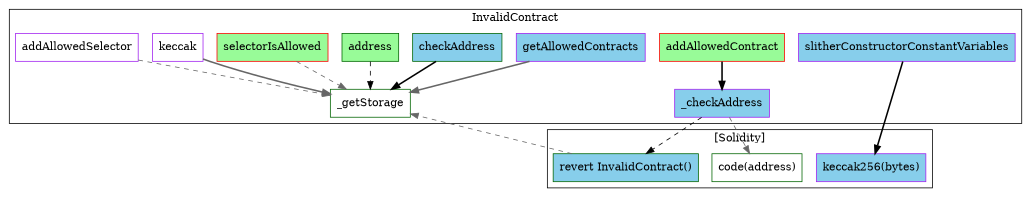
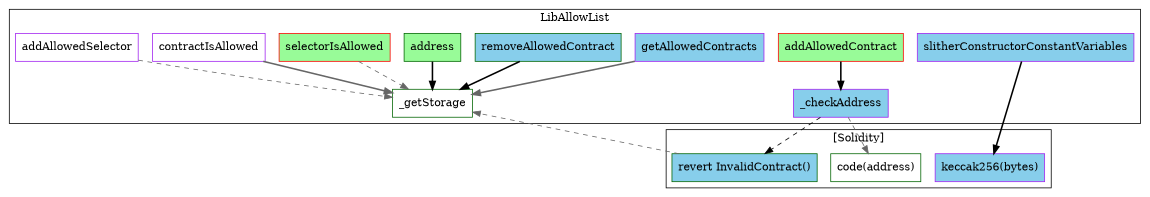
  strict digraph {
    rankdir=TB
    node [color=purple fillcolor=skyblue shape=box style=filled]
    edge [color=gray40 style=dashed]
    n1 [color=darkgreen fillcolor=white label=_getStorage]
    n2 [color=red fillcolor=palegreen label=addAllowedContract]
    n3 [label=_checkAddress]
    n4 [label=getAllowedContracts]
-   n5 [color=darkgreen label=checkAddress]
+   n5 [color=darkgreen label=removeAllowedContract]
    n6 [label=slitherConstructorConstantVariables]
    n7 [color=darkgreen fillcolor=palegreen label=address]
    n8 [color=red fillcolor=palegreen label=selectorIsAllowed]
-   n9 [fillcolor=white label=keccak]
+   n9 [fillcolor=white label=contractIsAllowed]
    n10 [fillcolor=white label=addAllowedSelector]
    "keccak256(bytes)"
    "revert InvalidContract()" [color=darkgreen]
    "code(address)" [color=darkgreen fillcolor=white]
    subgraph cluster_1 {
-     label=InvalidContract
+     label=LibAllowList
      n1
      n2
      n3
      n4
      n5
      n6
      n7
      n8
      n9
      n10
    }
    subgraph cluster_2 {
      label="[Solidity]"
      "keccak256(bytes)"
      "revert InvalidContract()"
      "code(address)"
    }
    n2 -> n3 [color=black style=bold]
    n3 -> "revert InvalidContract()" [color=black]
    n3 -> "code(address)"
    n4 -> n1 [style=bold]
    n5 -> n1 [color=black style=bold]
    n6 -> "keccak256(bytes)" [color=black style=bold]
-   n7 -> n1 [color=black]
+   n7 -> n1 [color=black style=bold]
    n8 -> n1
    n9 -> n1 [style=bold]
    n10 -> n1
    "revert InvalidContract()" -> n1
  }
